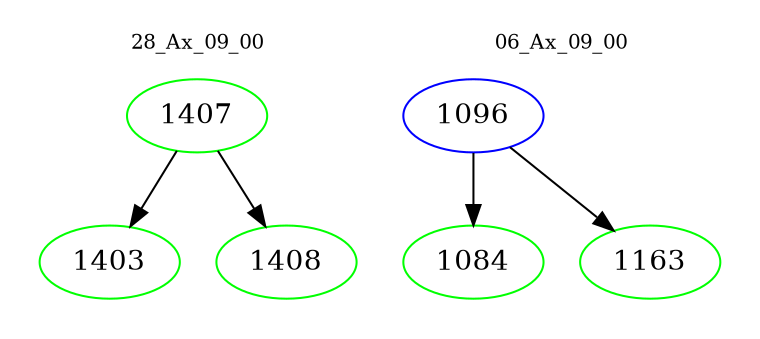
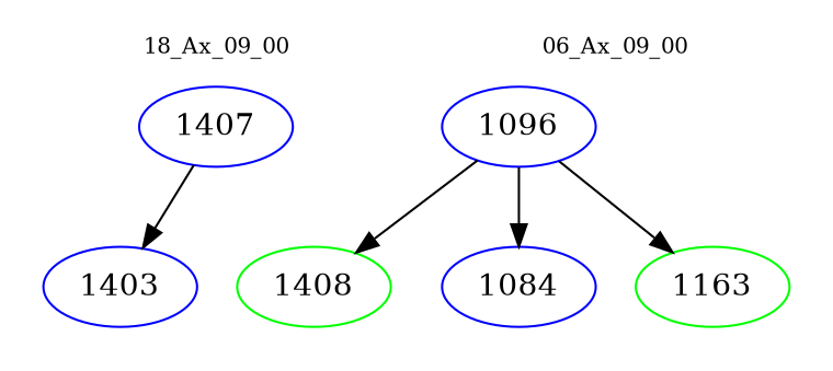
  digraph {
    node [color=blue]
    edge [color=black]
-   n1 [color=green label=1407]
-   n2 [color=green label=1403]
+   n1 [label=1407]
+   n2 [label=1403]
    n3 [color=green label=1408]
    n4 [label=1096]
-   n5 [color=green label=1084]
+   n5 [label=1084]
    n6 [color=green label=1163]
    subgraph cluster_1 {
      color=white
      fontsize=10
-     label="28_Ax_09_00"
+     label="18_Ax_09_00"
      n1
      n2
      n3
    }
    subgraph cluster_2 {
      color=white
      fontsize=10
      label="06_Ax_09_00"
      n4
      n5
      n6
    }
    n1 -> n2
-   n1 -> n3
+   n4 -> n3
    n4 -> n5
    n4 -> n6
  }
